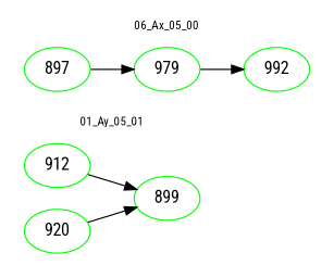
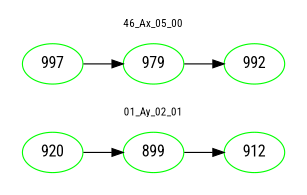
  digraph {
    fontname="Roboto Condensed"
    rankdir=LR
    node [color=green fontname="Roboto Condensed"]
    edge [color=black fontname="Roboto Condensed"]
    n1 [label=912]
    n2 [label=899]
    n3 [label=920]
-   n4 [label=897]
+   n4 [label=997]
    n5 [label=979]
    n6 [label=992]
    subgraph cluster_1 {
      color=white
      fontsize=10
-     label="01_Ay_05_01"
+     label="01_Ay_02_01"
      n1
      n2
      n3
    }
    subgraph cluster_2 {
      color=white
      fontsize=10
-     label="06_Ax_05_00"
+     label="46_Ax_05_00"
      n4
      n5
      n6
    }
-   n1 -> n2
+   n2 -> n1
    n3 -> n2
    n4 -> n5
    n5 -> n6
  }
